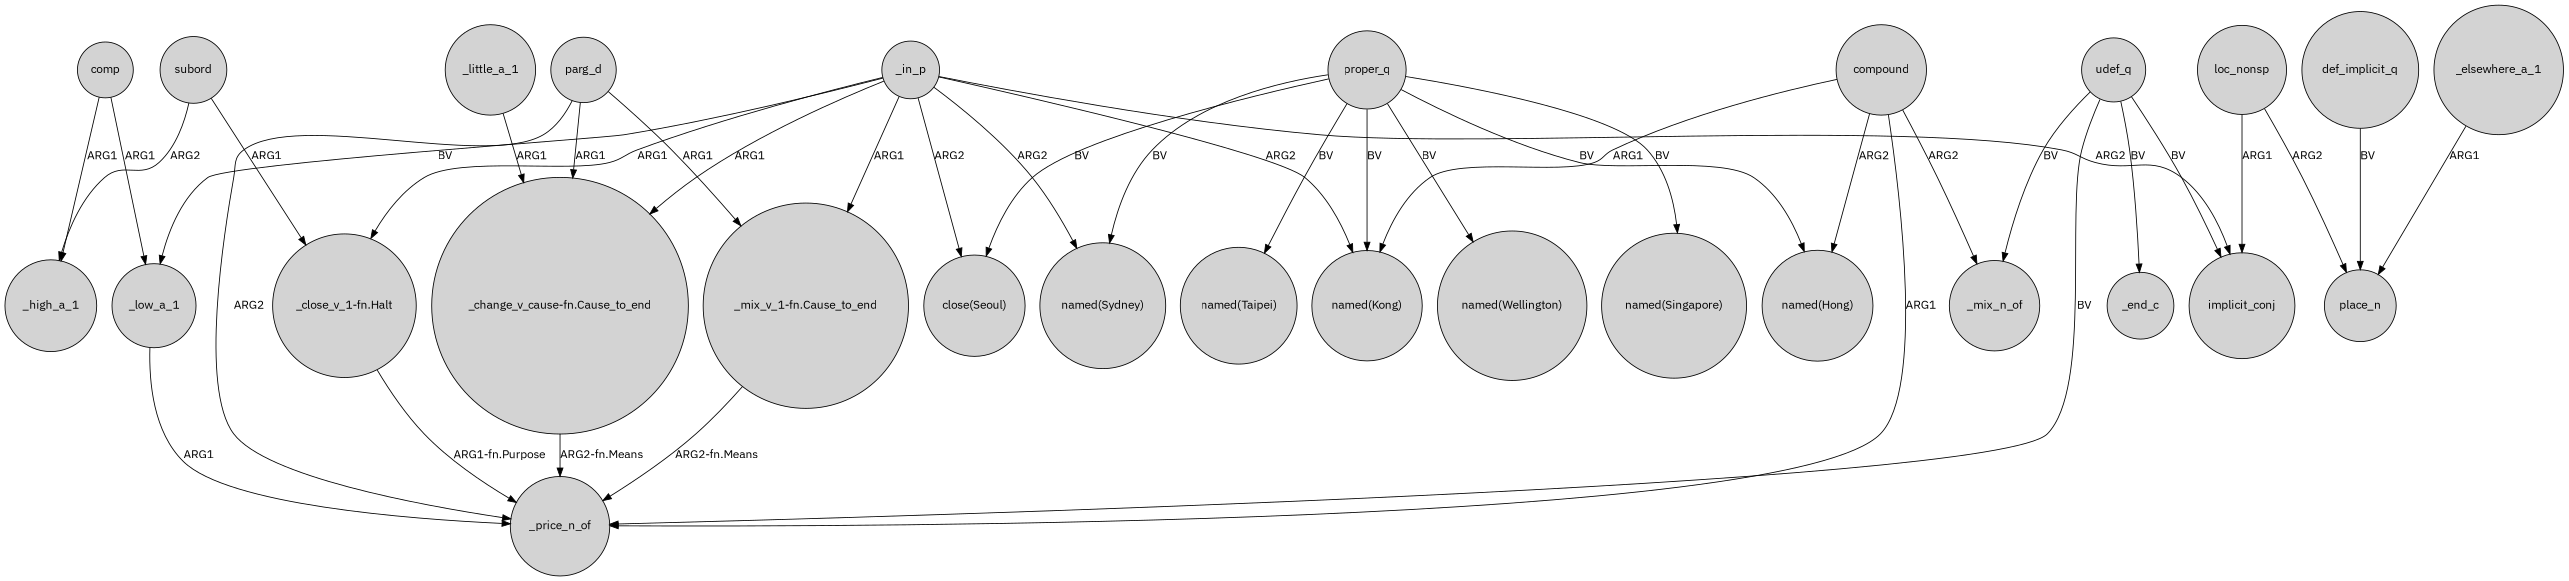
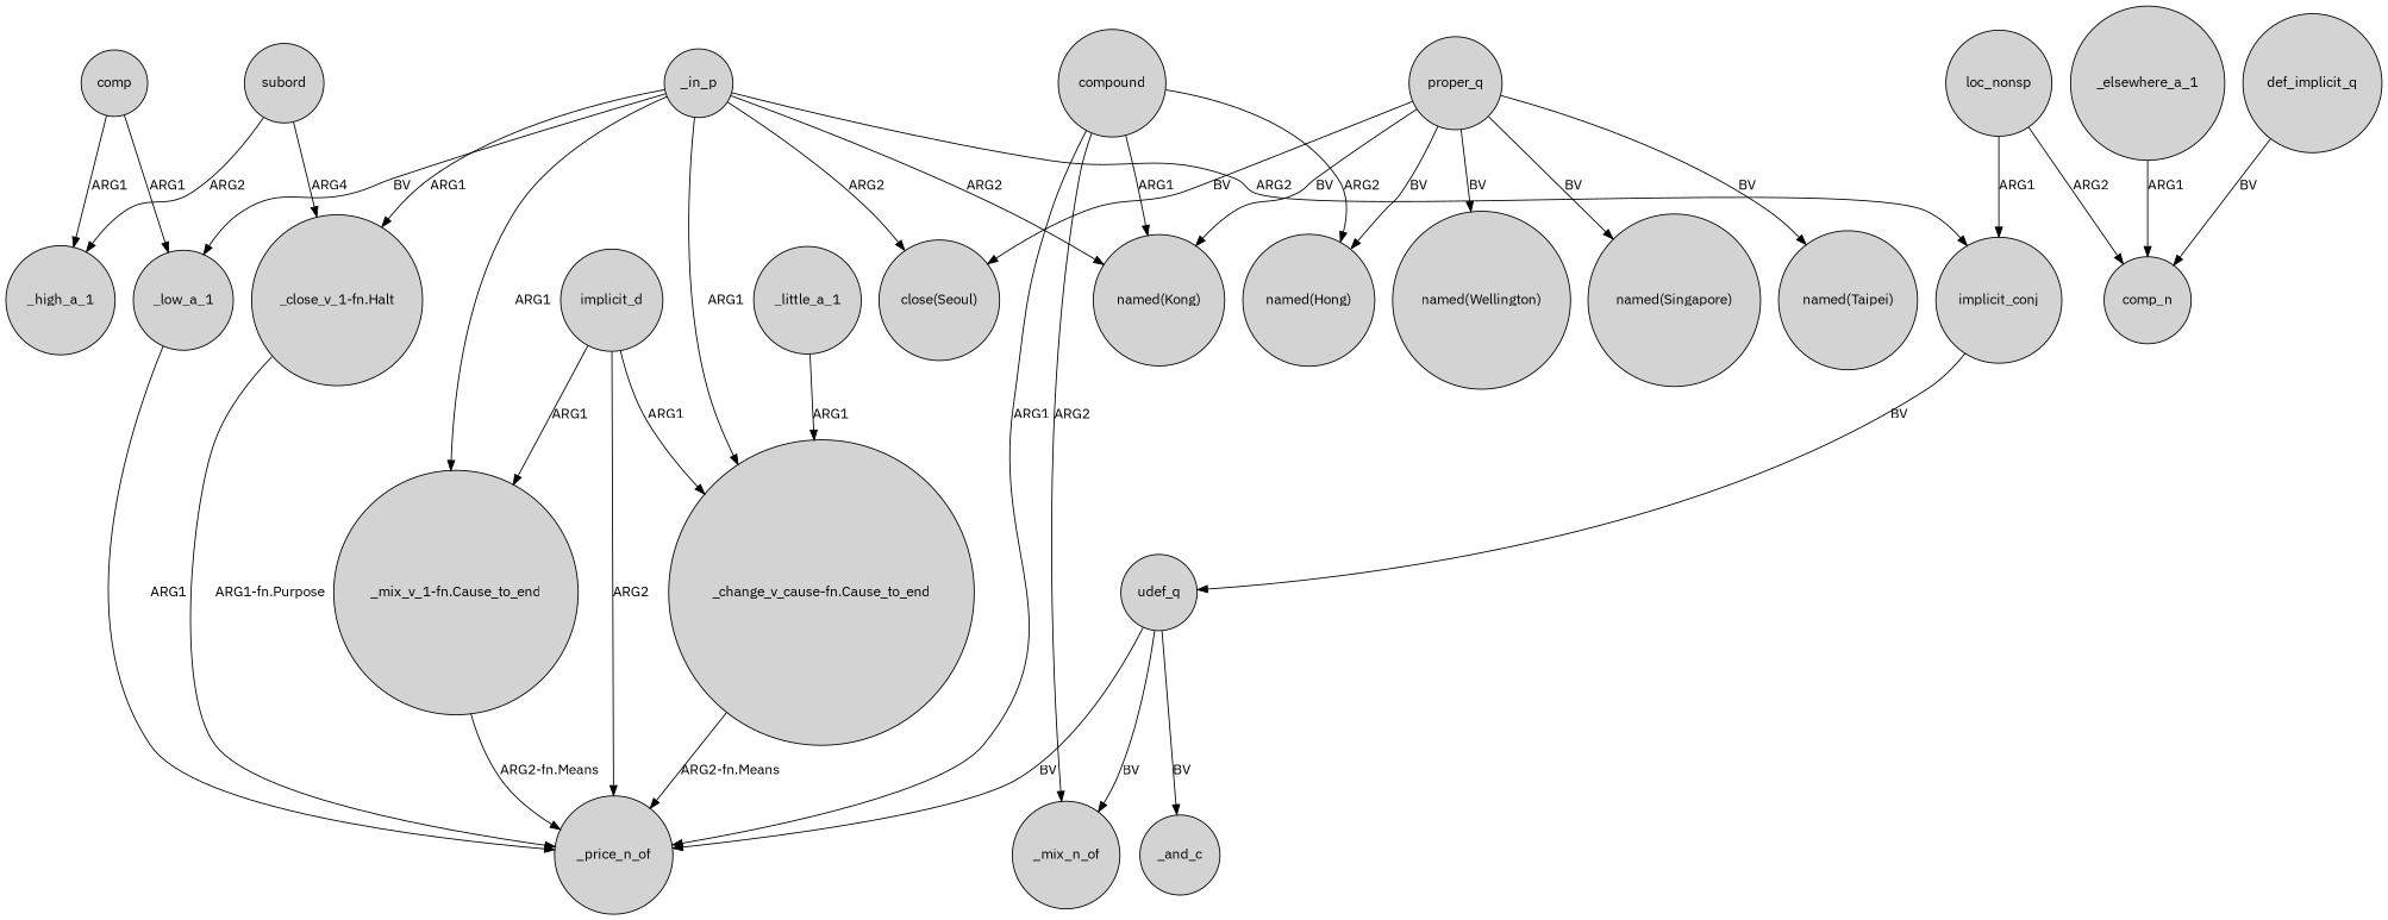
  digraph {
    fontname="IBM Plex Sans"
    node [fontname="IBM Plex Sans" shape=circle style=filled]
    edge [fontname="IBM Plex Sans"]
    comp
    _low_a_1
    _high_a_1
    _price_n_of
    _little_a_1
    "_change_v_cause-fn.Cause_to_end"
    def_implicit_q
-   place_n
+   place_n [label=comp_n]
    _in_p
    "_close_v_1-fn.Halt"
-   "named(Sydney)"
    implicit_conj
    "_mix_v_1-fn.Cause_to_end"
    "named(Kong)"
    n15 [label="close(Seoul)"]
    udef_q
-   _and_c [label=_end_c]
+   _and_c
    n18 [label=_mix_n_of]
    _elsewhere_a_1
    subord
    loc_nonsp
    proper_q
    "named(Wellington)"
    "named(Singapore)"
    "named(Taipei)"
    "named(Hong)"
-   parg_d
+   parg_d [label=implicit_d]
    compound
    comp -> _low_a_1 [label=ARG1]
    comp -> _high_a_1 [label=ARG1]
    _low_a_1 -> _price_n_of [label=ARG1]
    _little_a_1 -> "_change_v_cause-fn.Cause_to_end" [label=ARG1]
    "_change_v_cause-fn.Cause_to_end" -> _price_n_of [label="ARG2-fn.Means"]
    def_implicit_q -> place_n [label=BV]
    _in_p -> _low_a_1 [label=BV]
    _in_p -> "_change_v_cause-fn.Cause_to_end" [label=ARG1]
    _in_p -> "_close_v_1-fn.Halt" [label=ARG1]
-   _in_p -> "named(Sydney)" [label=ARG2]
    _in_p -> implicit_conj [label=ARG2]
    _in_p -> "_mix_v_1-fn.Cause_to_end" [label=ARG1]
    _in_p -> "named(Kong)" [label=ARG2]
    _in_p -> n15 [label=ARG2]
    "_close_v_1-fn.Halt" -> _price_n_of [label="ARG1-fn.Purpose"]
    "_mix_v_1-fn.Cause_to_end" -> _price_n_of [label="ARG2-fn.Means"]
    udef_q -> _price_n_of [label=BV]
-   udef_q -> implicit_conj [label=BV]
+   implicit_conj -> udef_q [label=BV]
    udef_q -> _and_c [label=BV]
    udef_q -> n18 [label=BV]
    _elsewhere_a_1 -> place_n [label=ARG1]
    subord -> _high_a_1 [label=ARG2]
-   subord -> "_close_v_1-fn.Halt" [label=ARG1]
+   subord -> "_close_v_1-fn.Halt" [label=ARG4]
    loc_nonsp -> place_n [label=ARG2]
    loc_nonsp -> implicit_conj [label=ARG1]
-   proper_q -> "named(Sydney)" [label=BV]
    proper_q -> "named(Kong)" [label=BV]
    proper_q -> n15 [label=BV]
    proper_q -> "named(Wellington)" [label=BV]
    proper_q -> "named(Singapore)" [label=BV]
    proper_q -> "named(Taipei)" [label=BV]
    proper_q -> "named(Hong)" [label=BV]
    parg_d -> _price_n_of [label=ARG2]
    parg_d -> "_change_v_cause-fn.Cause_to_end" [label=ARG1]
    parg_d -> "_mix_v_1-fn.Cause_to_end" [label=ARG1]
    compound -> _price_n_of [label=ARG1]
    compound -> "named(Kong)" [label=ARG1]
    compound -> n18 [label=ARG2]
    compound -> "named(Hong)" [label=ARG2]
  }
